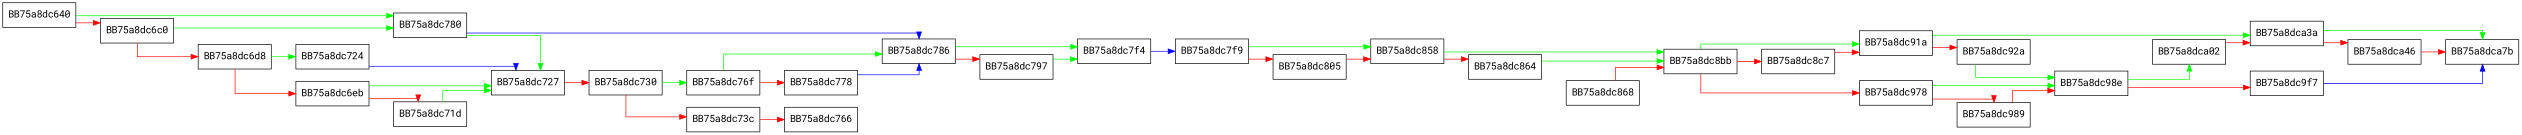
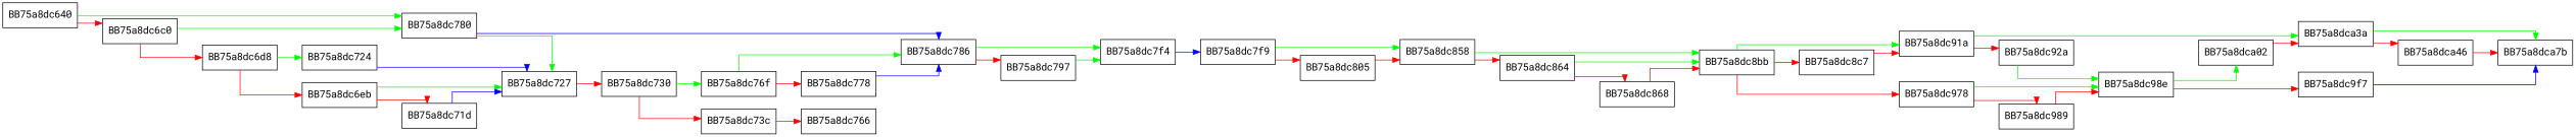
  digraph {
    fontname="Roboto Mono"
    rankdir=LR
    splines=ortho
    node [fontname="Roboto Mono" shape=box]
    edge [color=red fontname="Roboto Mono"]
    BB75a8dc640
    BB75a8dc780
    BB75a8dc6c0
    BB75a8dc786
    BB75a8dc727
    BB75a8dc6d8
    BB75a8dc7f4
    BB75a8dc797
    BB75a8dc724
    BB75a8dc6eb
    BB75a8dc71d
    BB75a8dc730
    BB75a8dc76f
    BB75a8dc73c
    BB75a8dc778
    BB75a8dc766
    BB75a8dc7f9
    BB75a8dc858
    BB75a8dc805
    BB75a8dc8bb
    BB75a8dc864
    BB75a8dc91a
    BB75a8dc8c7
    BB75a8dc978
    BB75a8dc868
    BB75a8dca3a
    BB75a8dc92a
    BB75a8dca7b
    BB75a8dca46
    BB75a8dc98e
    BB75a8dca02
    BB75a8dc9f7
    BB75a8dc989
    BB75a8dc640 -> BB75a8dc780 [color=green]
    BB75a8dc640 -> BB75a8dc6c0
    BB75a8dc780 -> BB75a8dc786 [color=blue]
    BB75a8dc780 -> BB75a8dc727 [color=green]
    BB75a8dc6c0 -> BB75a8dc780 [color=green]
    BB75a8dc6c0 -> BB75a8dc6d8
    BB75a8dc786 -> BB75a8dc7f4 [color=green]
    BB75a8dc786 -> BB75a8dc797
    BB75a8dc727 -> BB75a8dc730
    BB75a8dc6d8 -> BB75a8dc724 [color=green]
    BB75a8dc6d8 -> BB75a8dc6eb
    BB75a8dc7f4 -> BB75a8dc7f9 [color=blue]
    BB75a8dc797 -> BB75a8dc7f4 [color=green]
    BB75a8dc724 -> BB75a8dc727 [color=blue]
    BB75a8dc6eb -> BB75a8dc727 [color=green]
    BB75a8dc6eb -> BB75a8dc71d
-   BB75a8dc71d -> BB75a8dc727 [color=green]
+   BB75a8dc71d -> BB75a8dc727 [color=blue]
    BB75a8dc730 -> BB75a8dc76f [color=green]
    BB75a8dc730 -> BB75a8dc73c
    BB75a8dc76f -> BB75a8dc786 [color=green]
    BB75a8dc76f -> BB75a8dc778
    BB75a8dc73c -> BB75a8dc766
    BB75a8dc778 -> BB75a8dc786 [color=blue]
    BB75a8dc7f9 -> BB75a8dc858 [color=green]
    BB75a8dc7f9 -> BB75a8dc805
    BB75a8dc858 -> BB75a8dc8bb [color=green]
    BB75a8dc858 -> BB75a8dc864
    BB75a8dc805 -> BB75a8dc858
    BB75a8dc8bb -> BB75a8dc91a [color=green]
    BB75a8dc8bb -> BB75a8dc8c7
    BB75a8dc8bb -> BB75a8dc978
    BB75a8dc864 -> BB75a8dc8bb [color=green]
+   BB75a8dc864 -> BB75a8dc868
    BB75a8dc91a -> BB75a8dca3a [color=green]
    BB75a8dc91a -> BB75a8dc92a
    BB75a8dc8c7 -> BB75a8dc91a
    BB75a8dc978 -> BB75a8dc98e [color=green]
    BB75a8dc978 -> BB75a8dc989
    BB75a8dc868 -> BB75a8dc8bb
    BB75a8dca3a -> BB75a8dca7b [color=green]
    BB75a8dca3a -> BB75a8dca46
    BB75a8dc92a -> BB75a8dc98e [color=green]
    BB75a8dca46 -> BB75a8dca7b
    BB75a8dc98e -> BB75a8dca02 [color=green]
    BB75a8dc98e -> BB75a8dc9f7
    BB75a8dca02 -> BB75a8dca3a
    BB75a8dc9f7 -> BB75a8dca7b [color=blue]
    BB75a8dc989 -> BB75a8dc98e
  }
